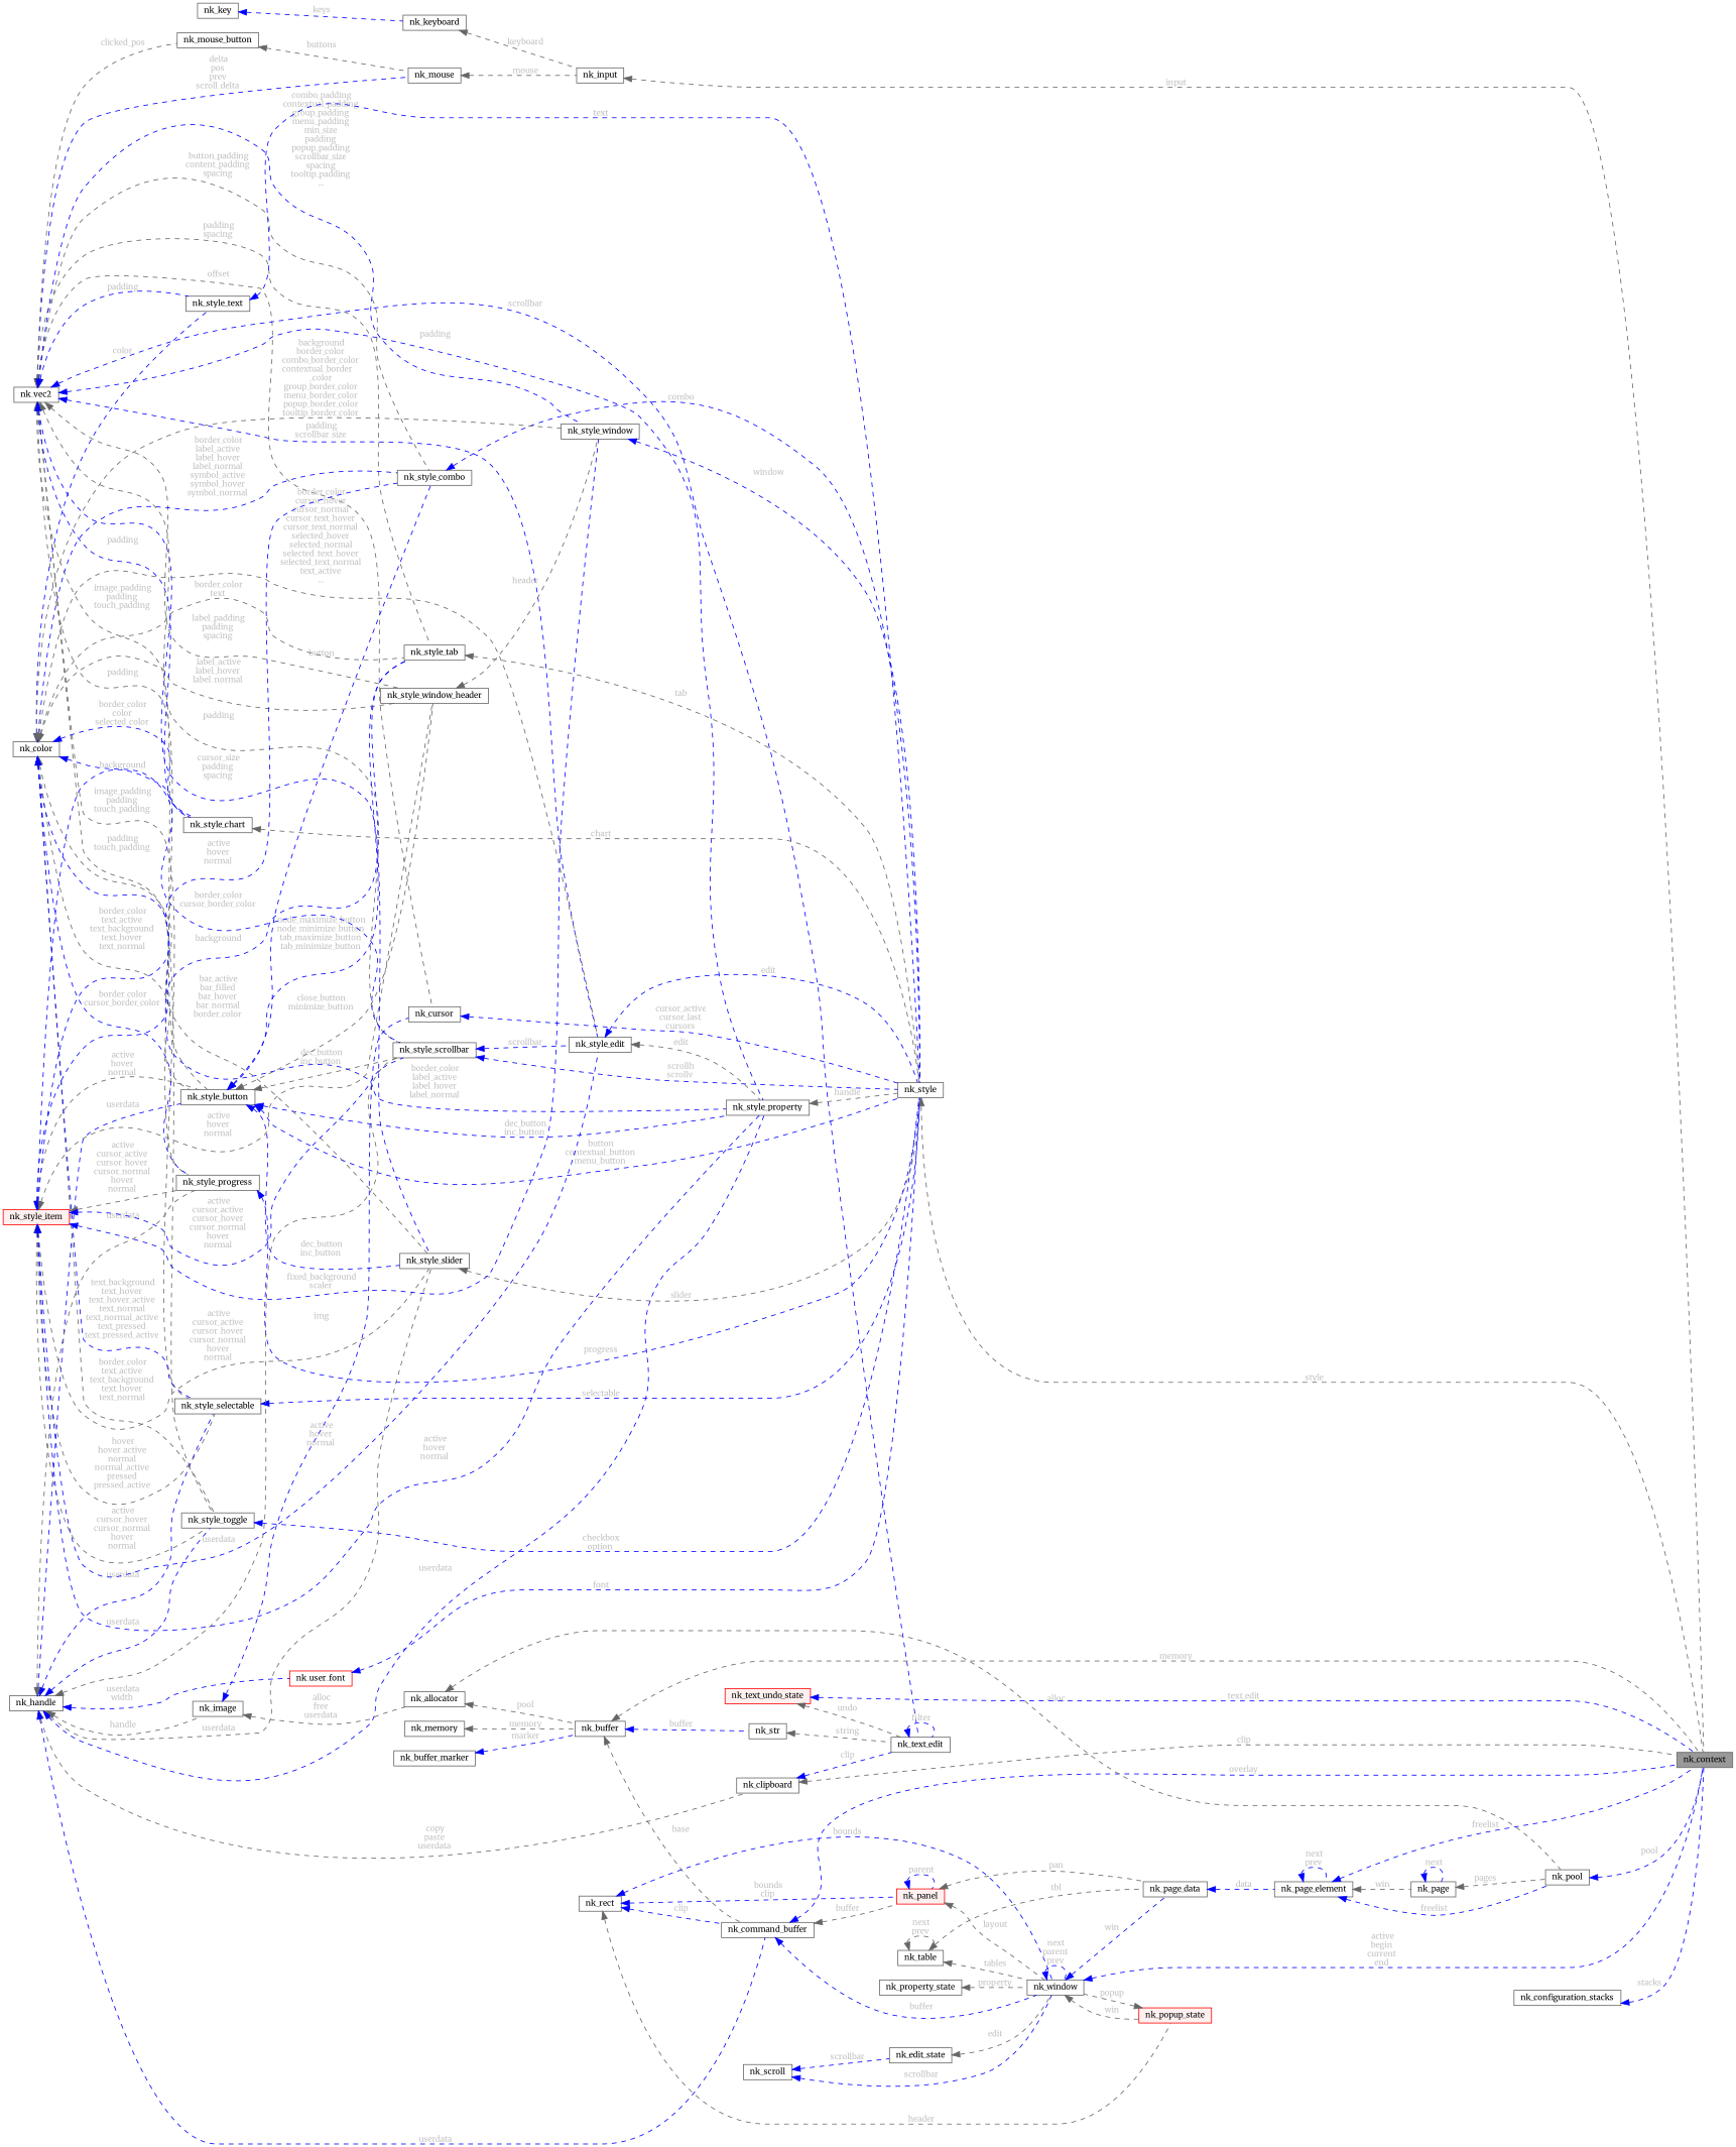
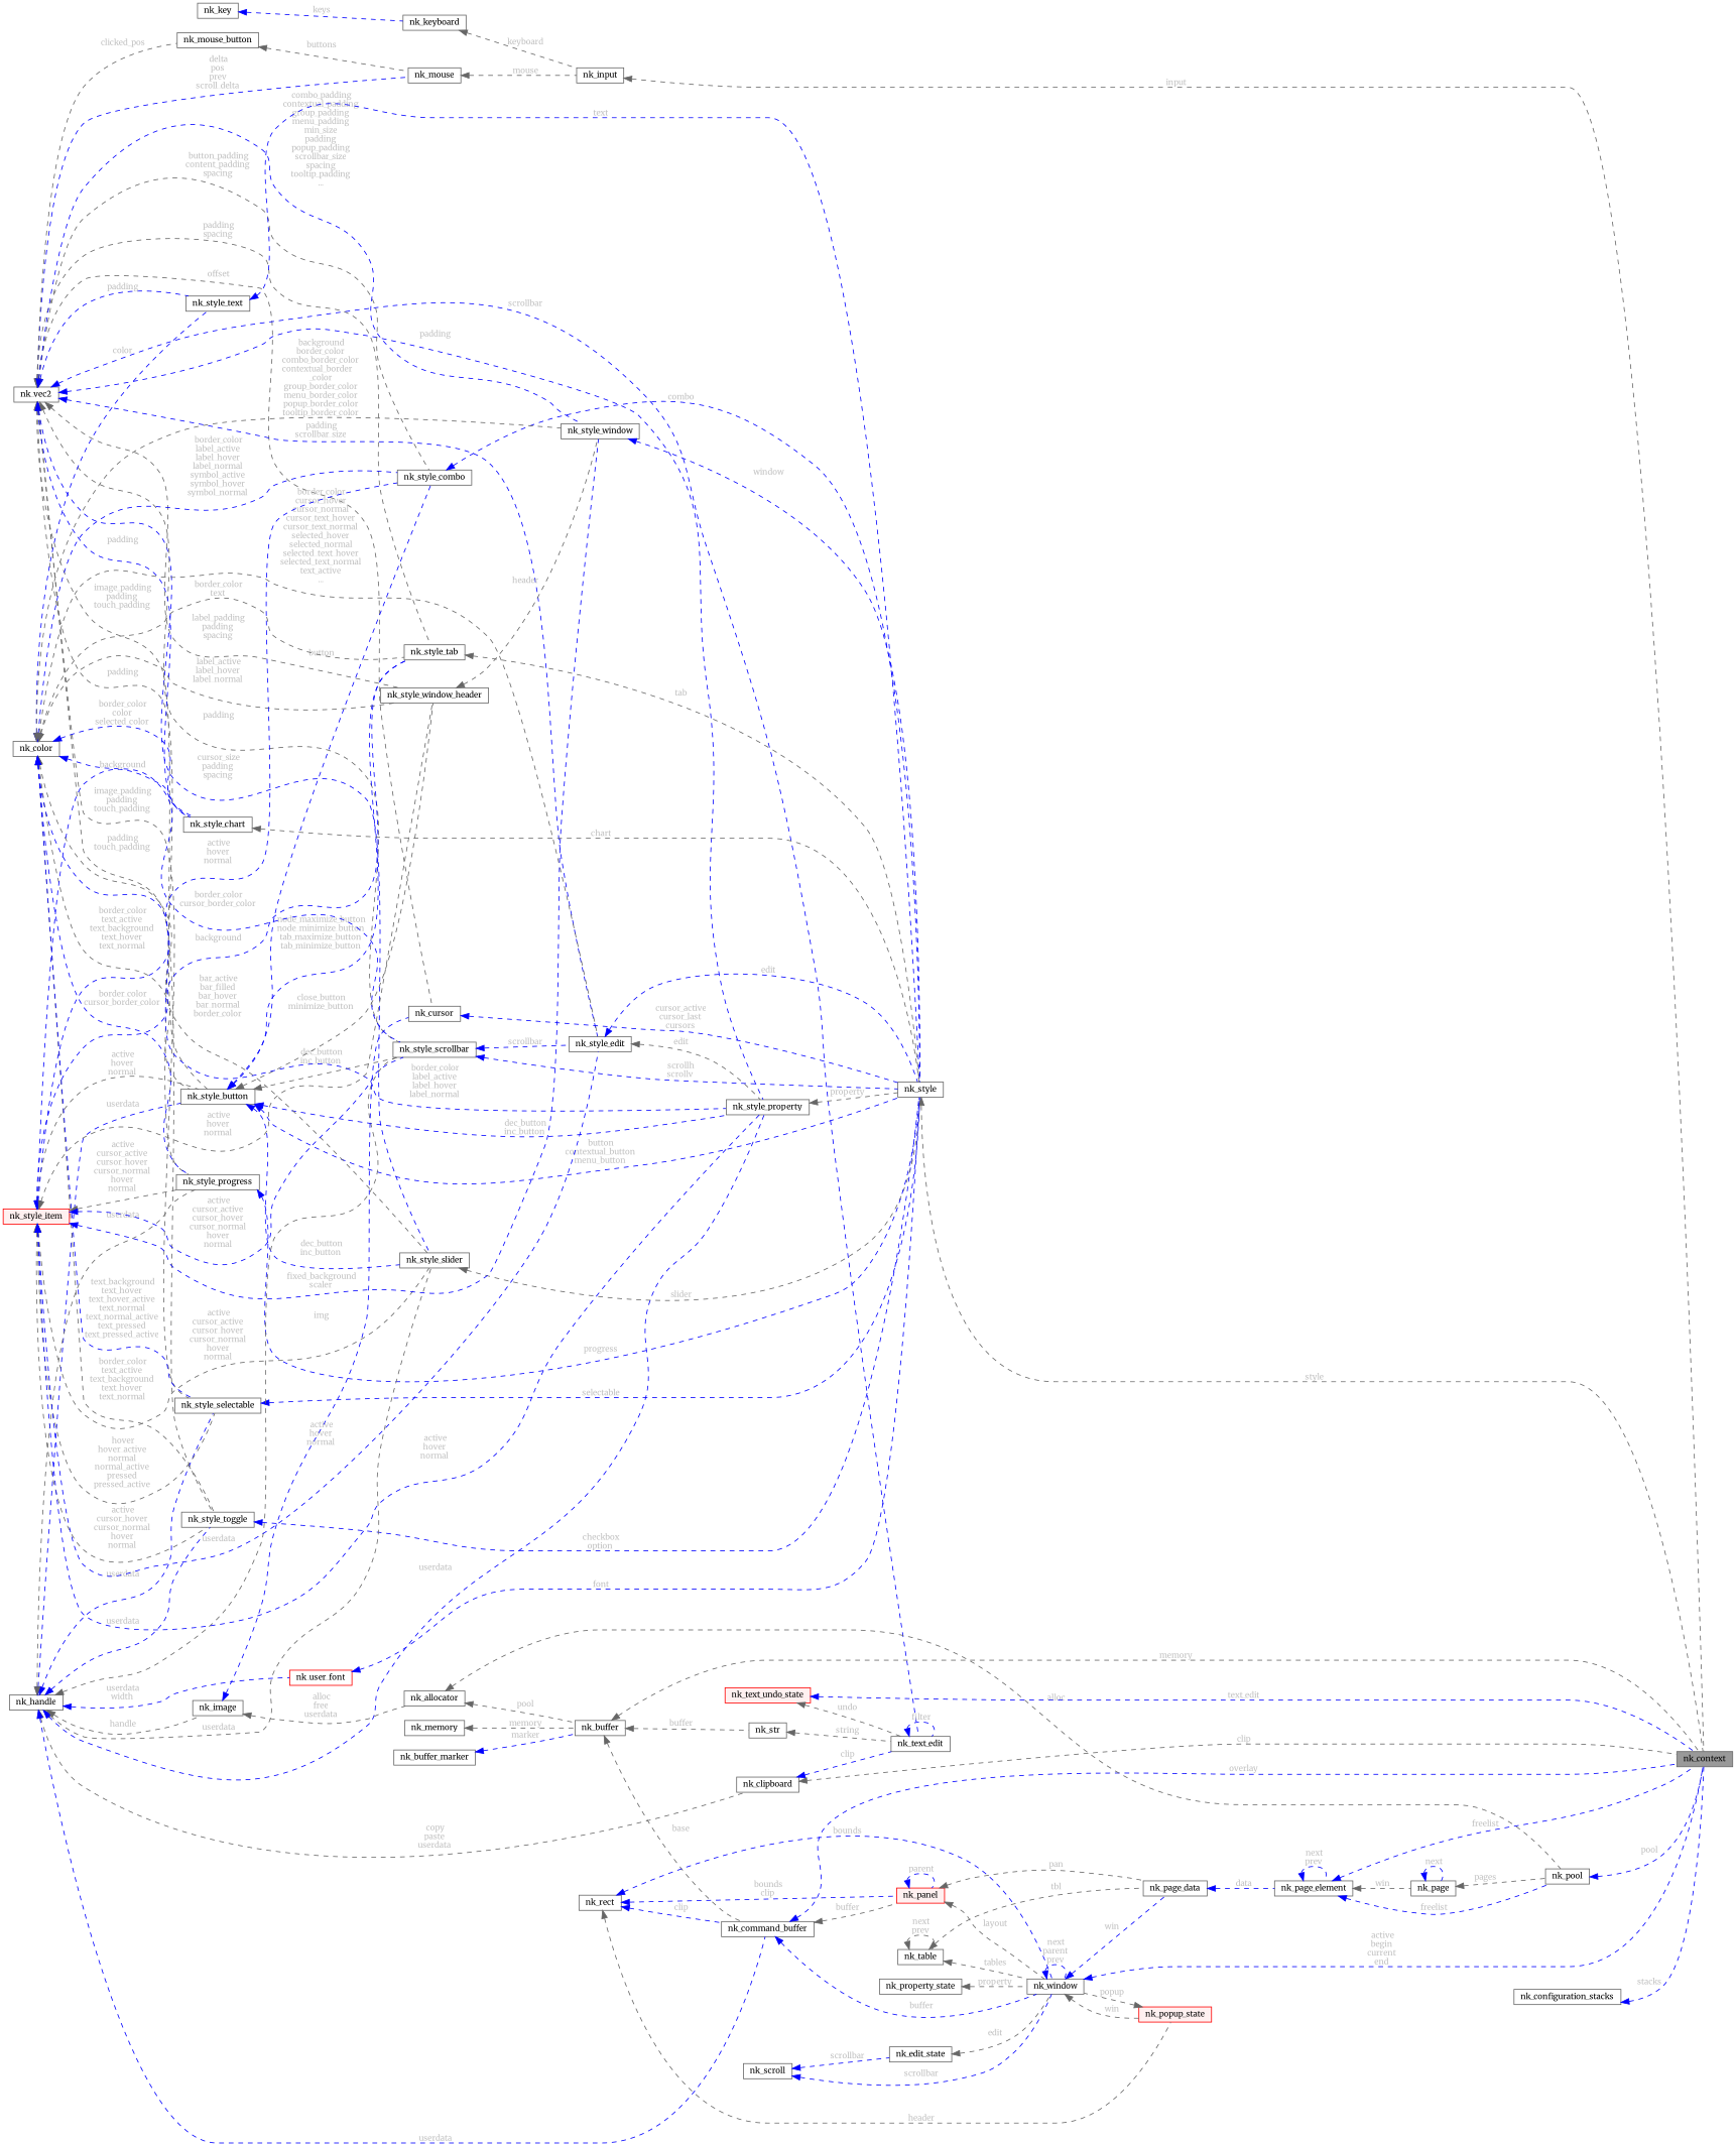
  digraph {
    fontname=Merriweather
    rankdir=LR
    node [color=gray40 fillcolor=white fontname=Merriweather fontsize=10 shape=box style=filled]
    edge [color=blue dir=back fontcolor=grey fontname=Merriweather fontsize=10 labelfontname=Helvetica labelfontsize=10 style=dashed]
    n1 [fillcolor=grey60 fontcolor=black height=0.2 label=nk_context width=0.4]
    n2 [height=0.2 label=nk_input width=0.4]
    n3 [height=0.2 label=nk_keyboard width=0.4]
    n4 [height=0.2 label=nk_key width=0.4]
    n5 [height=0.2 label=nk_mouse width=0.4]
    n6 [height=0.2 label=nk_mouse_button width=0.4]
    n7 [height=0.2 label=nk_vec2 width=0.4]
    n8 [height=0.2 label=nk_cursor width=0.4]
    n9 [height=0.2 label=nk_style_text width=0.4]
    n10 [height=0.2 label=nk_style_button width=0.4]
    n11 [height=0.2 label=nk_style_toggle width=0.4]
    n12 [height=0.2 label=nk_style_selectable width=0.4]
    n13 [height=0.2 label=nk_style_slider width=0.4]
    n14 [height=0.2 label=nk_style_progress width=0.4]
    n15 [height=0.2 label=nk_style_property width=0.4]
    n16 [height=0.2 label=nk_style_edit width=0.4]
    n17 [height=0.2 label=nk_style_scrollbar width=0.4]
    n18 [height=0.2 label=nk_style_chart width=0.4]
    n19 [height=0.2 label=nk_style_tab width=0.4]
    n20 [height=0.2 label=nk_style_combo width=0.4]
    n21 [height=0.2 label=nk_style_window width=0.4]
    n22 [height=0.2 label=nk_style_window_header width=0.4]
    n23 [height=0.2 label=nk_text_edit width=0.4]
    n24 [height=0.2 label=nk_style width=0.4]
    n25 [color=red height=0.2 label=nk_user_font width=0.4]
    n26 [height=0.2 label=nk_handle width=0.4]
    n27 [height=0.2 label=nk_image width=0.4]
    n28 [height=0.2 label=nk_clipboard width=0.4]
    n29 [height=0.2 label=nk_command_buffer width=0.4]
    n30 [height=0.2 label=nk_allocator width=0.4]
    n31 [height=0.2 label=nk_buffer width=0.4]
    n32 [height=0.2 label=nk_pool width=0.4]
    n33 [color=red fillcolor="#FFF0F0" height=0.2 label=nk_panel width=0.4]
    n34 [height=0.2 label=nk_window width=0.4]
    n35 [height=0.2 label=nk_color width=0.4]
    n36 [color=red fillcolor="#FFF0F0" height=0.2 label=nk_style_item width=0.4]
    n37 [height=0.2 label=nk_str width=0.4]
    n38 [height=0.2 label=nk_buffer_marker width=0.4]
    n39 [height=0.2 label=nk_memory width=0.4]
    n40 [height=0.2 label=nk_configuration_stacks width=0.4]
    n41 [color=red fillcolor="#FFF0F0" height=0.2 label=nk_text_undo_state width=0.4]
    n42 [height=0.2 label=nk_page_data width=0.4]
    n43 [color=red fillcolor="#FFF0F0" height=0.2 label=nk_popup_state width=0.4]
    n44 [height=0.2 label=nk_rect width=0.4]
    n45 [height=0.2 label=nk_page width=0.4]
    n46 [height=0.2 label=nk_page_element width=0.4]
    n47 [height=0.2 label=nk_table width=0.4]
    n48 [height=0.2 label=nk_scroll width=0.4]
    n49 [height=0.2 label=nk_edit_state width=0.4]
    n50 [height=0.2 label=nk_property_state width=0.4]
    n2 -> n1 [color=gray40 label=" input"]
    n3 -> n2 [color=gray40 label=" keyboard"]
    n4 -> n3 [label=" keys"]
    n5 -> n2 [color=gray40 label=" mouse"]
    n6 -> n5 [color=gray40 label=" buttons"]
    n7 -> n5 [label=" delta\npos\nprev\nscroll_delta"]
    n7 -> n6 [color=gray40 label=" clicked_pos"]
    n7 -> n8 [color=gray40 label=" offset"]
    n7 -> n9 [label=" padding"]
    n7 -> n10 [color=gray40 label=" image_padding\npadding\ntouch_padding"]
    n7 -> n11 [color=gray40 label=" padding\ntouch_padding"]
    n7 -> n12 [color=gray40 label=" image_padding\npadding\ntouch_padding"]
    n7 -> n13 [label=" cursor_size\npadding\nspacing"]
    n7 -> n14 [color=gray40 label=" padding"]
    n7 -> n15 [label=" padding"]
    n7 -> n16 [label=" padding\nscrollbar_size"]
    n7 -> n17 [color=gray40 label=" padding"]
    n7 -> n18 [label=" padding"]
    n7 -> n19 [color=gray40 label=" padding\nspacing"]
    n7 -> n20 [color=gray40 label=" button_padding\ncontent_padding\nspacing"]
    n7 -> n21 [label=" combo_padding\ncontextual_padding\ngroup_padding\nmenu_padding\nmin_size\npadding\npopup_padding\nscrollbar_size\nspacing\ntooltip_padding\n..."]
    n7 -> n22 [color=gray40 label=" label_padding\npadding\nspacing"]
    n7 -> n23 [label=" scrollbar"]
    n8 -> n24 [label=" cursor_active\ncursor_last\ncursors"]
    n9 -> n24 [label=" text"]
    n10 -> n13 [label=" dec_button\ninc_button"]
    n10 -> n15 [label=" dec_button\ninc_button"]
    n10 -> n17 [color=gray40 label=" dec_button\ninc_button"]
    n10 -> n19 [label=" node_maximize_button\nnode_minimize_button\ntab_maximize_button\ntab_minimize_button"]
    n10 -> n20 [label=" button"]
    n10 -> n22 [color=gray40 label=" close_button\nminimize_button"]
    n10 -> n24 [label=" button\ncontextual_button\nmenu_button"]
    n11 -> n24 [label=" checkbox\noption"]
    n12 -> n24 [label=" selectable"]
    n13 -> n24 [color=gray40 label=" slider"]
    n14 -> n24 [label=" progress"]
-   n15 -> n24 [color=gray40 label=" handle"]
+   n15 -> n24 [color=gray40 label=" property"]
    n16 -> n15 [color=gray40 label=" edit"]
    n16 -> n24 [label=" edit"]
    n17 -> n16 [label=" scrollbar"]
    n17 -> n24 [label=" scrollh\nscrollv"]
    n18 -> n24 [color=gray40 label=" chart"]
    n19 -> n24 [color=gray40 label=" tab"]
    n20 -> n24 [label=" combo"]
    n21 -> n24 [label=" window"]
    n22 -> n21 [color=gray40 label=" header"]
    n23 -> n23 [label=" filter"]
    n24 -> n1 [color=gray40 label=" style"]
    n25 -> n24 [label=" font"]
    n26 -> n10 [label=" userdata"]
    n26 -> n11 [label=" userdata"]
    n26 -> n12 [label=" userdata"]
    n26 -> n13 [color=gray40 label=" userdata"]
    n26 -> n14 [color=gray40 label=" userdata"]
    n26 -> n15 [label=" userdata"]
    n26 -> n17 [color=gray40 label=" userdata"]
    n26 -> n25 [label=" userdata\nwidth"]
    n26 -> n27 [color=gray40 label=" handle"]
    n26 -> n28 [color=gray40 label=" copy\npaste\nuserdata"]
    n26 -> n29 [label=" userdata"]
    n27 -> n8 [label=" img"]
    n27 -> n30 [color=gray40 label=" alloc\nfree\nuserdata"]
    n28 -> n1 [color=gray40 label=" clip"]
    n28 -> n23 [label=" clip"]
    n29 -> n1 [label=" overlay"]
    n29 -> n33 [color=gray40 label=" buffer"]
    n29 -> n34 [label=" buffer"]
    n30 -> n31 [color=gray40 label=" pool"]
    n30 -> n32 [color=gray40 label=" alloc"]
    n31 -> n1 [color=gray40 label=" memory"]
    n31 -> n29 [color=gray40 label=" base"]
-   n31 -> n37 [label=" buffer"]
+   n31 -> n37 [color=gray40 label=" buffer"]
    n32 -> n1 [label=" pool"]
    n33 -> n33 [label=" parent"]
    n33 -> n34 [color=gray40 label=" layout"]
    n33 -> n42 [color=gray40 label=" pan"]
    n34 -> n1 [label=" active\nbegin\ncurrent\nend"]
    n34 -> n34 [label=" next\nparent\nprev"]
    n34 -> n42 [label=" win"]
    n34 -> n43 [color=gray40 label=" win"]
    n35 -> n9 [label=" color"]
    n35 -> n10 [color=gray40 label=" border_color\ntext_active\ntext_background\ntext_hover\ntext_normal"]
    n35 -> n11 [color=gray40 label=" border_color\ntext_active\ntext_background\ntext_hover\ntext_normal"]
    n35 -> n12 [label=" text_background\ntext_hover\ntext_hover_active\ntext_normal\ntext_normal_active\ntext_pressed\ntext_pressed_active"]
    n35 -> n13 [color=gray40 label=" bar_active\nbar_filled\nbar_hover\nbar_normal\nborder_color"]
    n35 -> n14 [label=" border_color\ncursor_border_color"]
    n35 -> n15 [label=" border_color\nlabel_active\nlabel_hover\nlabel_normal"]
    n35 -> n16 [color=gray40 label=" border_color\ncursor_hover\ncursor_normal\ncursor_text_hover\ncursor_text_normal\nselected_hover\nselected_normal\nselected_text_hover\nselected_text_normal\ntext_active\n..."]
    n35 -> n17 [label=" border_color\ncursor_border_color"]
    n35 -> n18 [label=" border_color\ncolor\nselected_color"]
    n35 -> n19 [color=gray40 label=" border_color\ntext"]
    n35 -> n20 [label=" border_color\nlabel_active\nlabel_hover\nlabel_normal\nsymbol_active\nsymbol_hover\nsymbol_normal"]
    n35 -> n21 [color=gray40 label=" background\nborder_color\ncombo_border_color\ncontextual_border\l_color\ngroup_border_color\nmenu_border_color\npopup_border_color\ntooltip_border_color"]
    n35 -> n22 [color=gray40 label=" label_active\nlabel_hover\nlabel_normal"]
    n36 -> n10 [color=gray40 label=" active\nhover\nnormal"]
    n36 -> n11 [color=gray40 label=" active\ncursor_hover\ncursor_normal\nhover\nnormal"]
    n36 -> n12 [color=gray40 label=" hover\nhover_active\nnormal\nnormal_active\npressed\npressed_active"]
    n36 -> n13 [color=gray40 label=" active\ncursor_active\ncursor_hover\ncursor_normal\nhover\nnormal"]
    n36 -> n14 [color=gray40 label=" active\ncursor_active\ncursor_hover\ncursor_normal\nhover\nnormal"]
    n36 -> n15 [label=" active\nhover\nnormal"]
    n36 -> n16 [label=" active\nhover\nnormal"]
    n36 -> n17 [label=" active\ncursor_active\ncursor_hover\ncursor_normal\nhover\nnormal"]
    n36 -> n18 [label=" background"]
    n36 -> n19 [label=" background"]
    n36 -> n20 [label=" active\nhover\nnormal"]
    n36 -> n21 [label=" fixed_background\nscaler"]
    n36 -> n22 [color=gray40 label=" active\nhover\nnormal"]
    n37 -> n23 [color=gray40 label=" string"]
    n38 -> n31 [label=" marker"]
    n39 -> n31 [color=gray40 label=" memory"]
    n40 -> n1 [label=" stacks"]
    n41 -> n1 [label=" text_edit"]
    n41 -> n23 [color=gray40 label=" undo"]
    n42 -> n46 [label=" data"]
    n43 -> n34 [color=gray40 label=" popup"]
    n44 -> n29 [label=" clip"]
    n44 -> n33 [label=" bounds\nclip"]
    n44 -> n34 [label=" bounds"]
    n44 -> n43 [color=gray40 label=" header"]
    n45 -> n32 [color=gray40 label=" pages"]
    n45 -> n45 [label=" next"]
    n46 -> n1 [label=" freelist"]
    n46 -> n32 [label=" freelist"]
    n46 -> n45 [color=gray40 label=" win"]
    n46 -> n46 [label=" next\nprev"]
    n47 -> n34 [color=gray40 label=" tables"]
    n47 -> n42 [color=gray40 label=" tbl"]
    n47 -> n47 [color=gray40 label=" next\nprev"]
    n48 -> n34 [label=" scrollbar"]
    n48 -> n49 [label=" scrollbar"]
    n49 -> n34 [color=gray40 label=" edit"]
    n50 -> n34 [color=gray40 label=" property"]
  }
